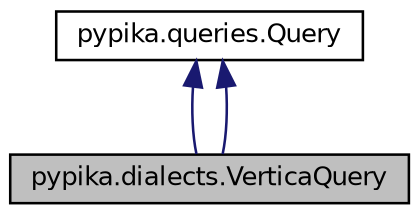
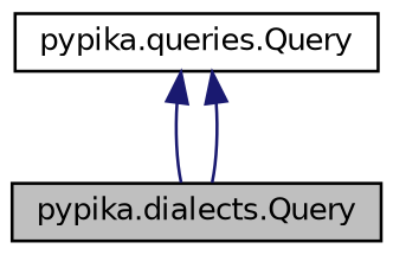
  digraph {
    node [color=black fontname=Helvetica fontsize=10 shape=record style=filled]
    edge [color=midnightblue dir=back fontname=Helvetica fontsize=10 labelfontname=Helvetica labelfontsize=10 style=solid]
-   n1 [fillcolor=grey75 fontcolor=black height=0.2 label="pypika.dialects.VerticaQuery" width=0.4]
+   n1 [fillcolor=grey75 fontcolor=black height=0.2 label="pypika.dialects.Query" width=0.4]
    n2 [fillcolor=white height=0.2 label="pypika.queries.Query" width=0.4]
    n2 -> n1
    n2 -> n1
  }
